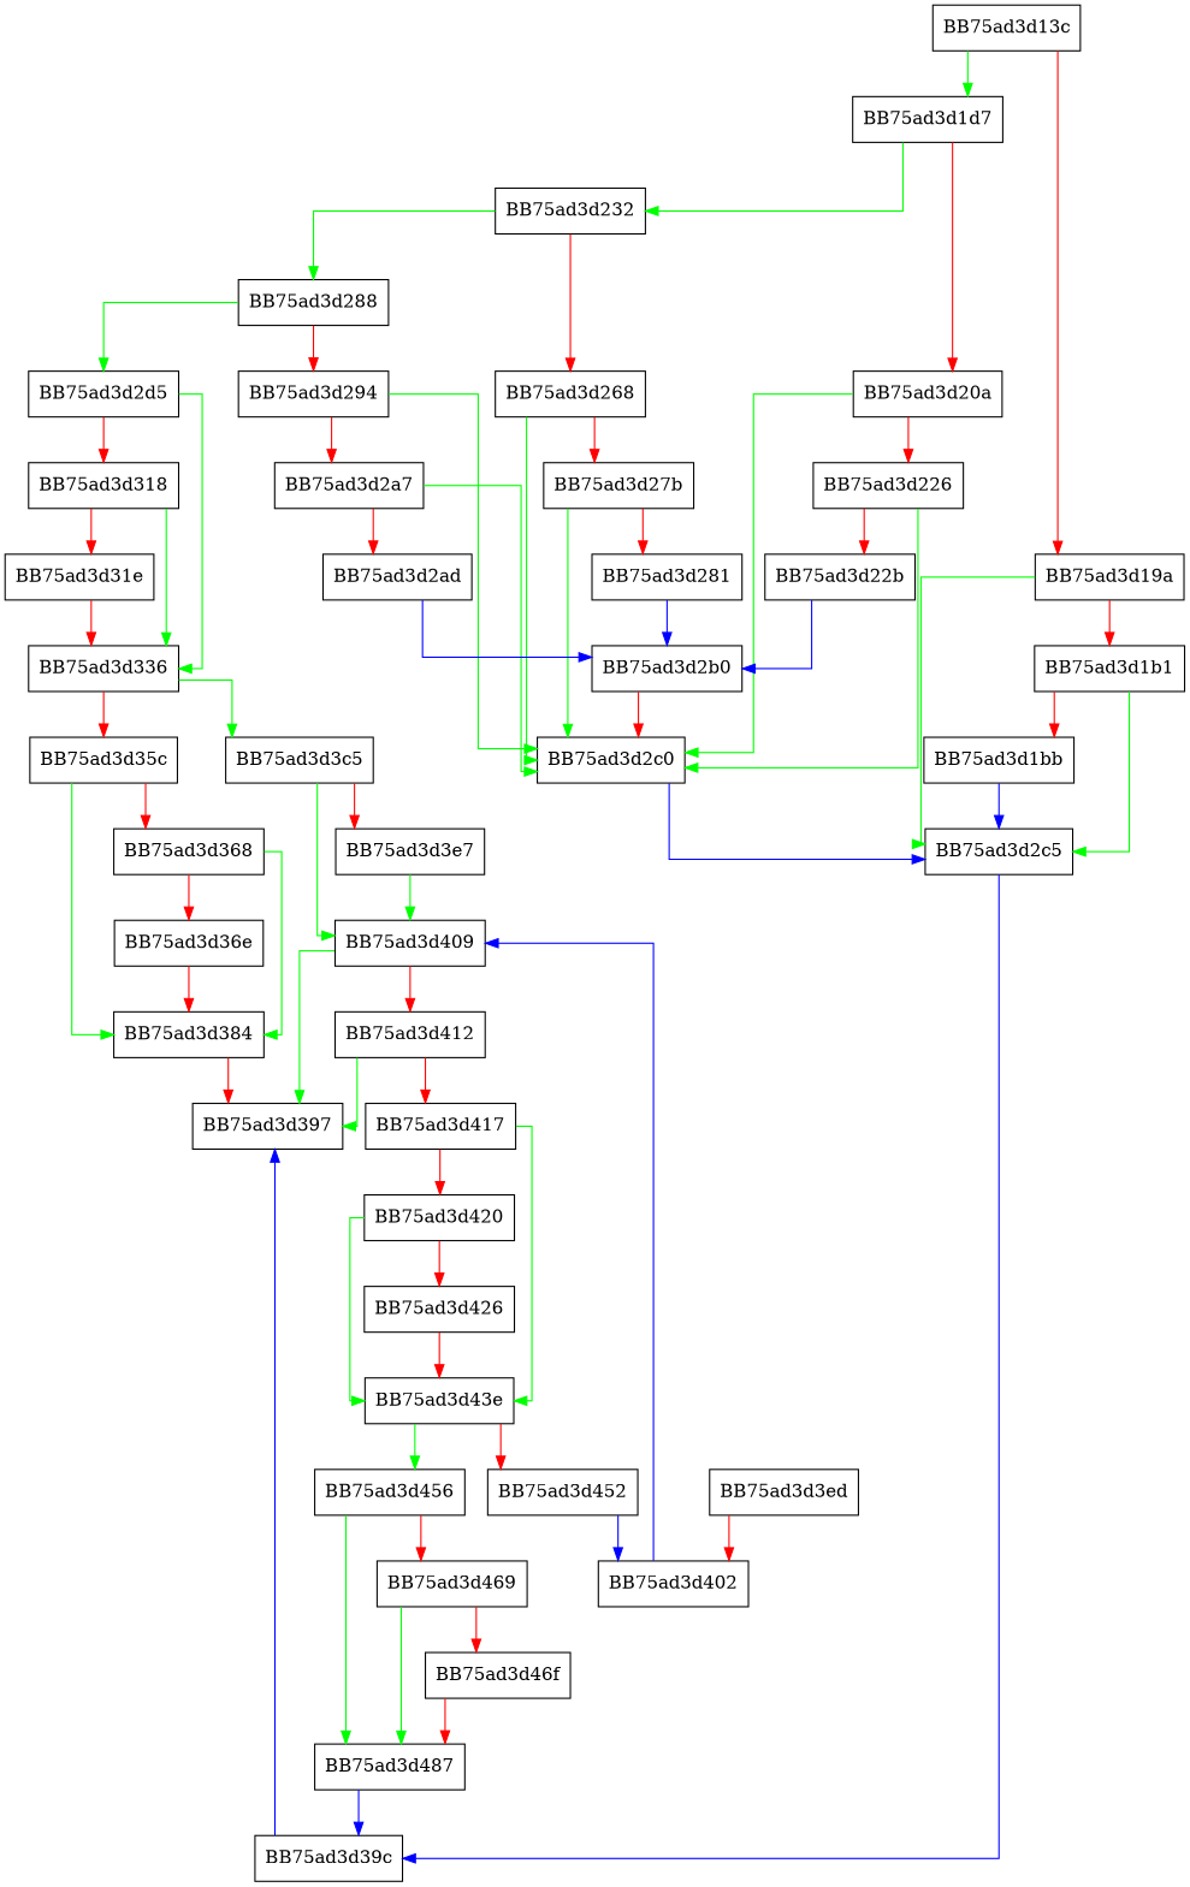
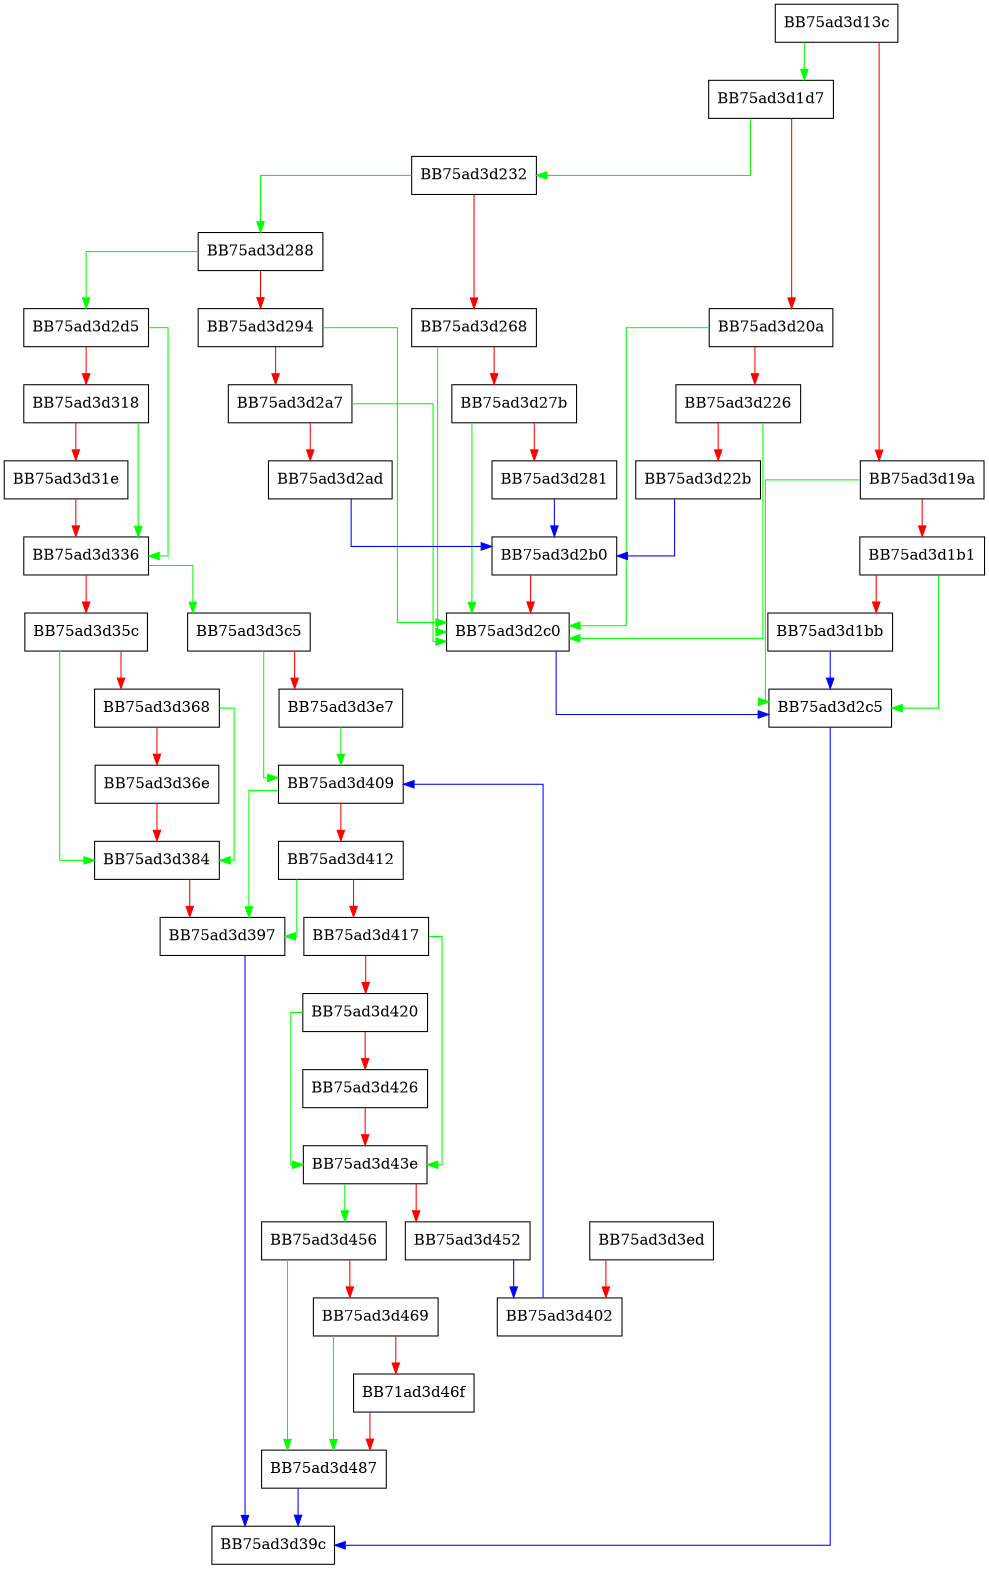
  digraph {
    splines=ortho
    node [shape=box]
    edge [color=red]
    BB75ad3d13c
    BB75ad3d1d7
    BB75ad3d19a
    BB75ad3d232
    BB75ad3d20a
    BB75ad3d2c5
    BB75ad3d1b1
    BB75ad3d288
    BB75ad3d268
    BB75ad3d2c0
    n11 [label=BB75ad3d226]
    BB75ad3d39c
    BB75ad3d1bb
    BB75ad3d2d5
    BB75ad3d294
    BB75ad3d27b
    BB75ad3d22b
    BB75ad3d2b0
    BB75ad3d336
    BB75ad3d318
    BB75ad3d2a7
    BB75ad3d281
    BB75ad3d3c5
    BB75ad3d35c
    BB75ad3d31e
    BB75ad3d2ad
    BB75ad3d409
    BB75ad3d3e7
    BB75ad3d384
    BB75ad3d368
    BB75ad3d397
    BB75ad3d412
    BB75ad3d36e
    BB75ad3d417
    BB75ad3d3ed
    BB75ad3d402
    BB75ad3d43e
    BB75ad3d420
    BB75ad3d456
    BB75ad3d452
    BB75ad3d426
    BB75ad3d487
    BB75ad3d469
-   BB75ad3d46f
+   BB75ad3d46f [label=BB71ad3d46f]
    BB75ad3d13c -> BB75ad3d1d7 [color=green]
    BB75ad3d13c -> BB75ad3d19a
    BB75ad3d1d7 -> BB75ad3d232 [color=green]
    BB75ad3d1d7 -> BB75ad3d20a
    BB75ad3d19a -> BB75ad3d2c5 [color=green]
    BB75ad3d19a -> BB75ad3d1b1
    BB75ad3d232 -> BB75ad3d288 [color=green]
    BB75ad3d232 -> BB75ad3d268
    BB75ad3d20a -> BB75ad3d2c0 [color=green]
    BB75ad3d20a -> n11
    BB75ad3d2c5 -> BB75ad3d39c [color=blue]
    BB75ad3d1b1 -> BB75ad3d2c5 [color=green]
    BB75ad3d1b1 -> BB75ad3d1bb
    BB75ad3d288 -> BB75ad3d2d5 [color=green]
    BB75ad3d288 -> BB75ad3d294
    BB75ad3d268 -> BB75ad3d2c0 [color=green]
    BB75ad3d268 -> BB75ad3d27b
    BB75ad3d2c0 -> BB75ad3d2c5 [color=blue]
    n11 -> BB75ad3d2c0 [color=green]
    n11 -> BB75ad3d22b
    BB75ad3d1bb -> BB75ad3d2c5 [color=blue]
    BB75ad3d2d5 -> BB75ad3d336 [color=green]
    BB75ad3d2d5 -> BB75ad3d318
    BB75ad3d294 -> BB75ad3d2c0 [color=green]
    BB75ad3d294 -> BB75ad3d2a7
    BB75ad3d27b -> BB75ad3d2c0 [color=green]
    BB75ad3d27b -> BB75ad3d281
    BB75ad3d22b -> BB75ad3d2b0 [color=blue]
    BB75ad3d2b0 -> BB75ad3d2c0
    BB75ad3d336 -> BB75ad3d3c5 [color=green]
    BB75ad3d336 -> BB75ad3d35c
    BB75ad3d318 -> BB75ad3d336 [color=green]
    BB75ad3d318 -> BB75ad3d31e
    BB75ad3d2a7 -> BB75ad3d2c0 [color=green]
    BB75ad3d2a7 -> BB75ad3d2ad
    BB75ad3d281 -> BB75ad3d2b0 [color=blue]
    BB75ad3d3c5 -> BB75ad3d409 [color=green]
    BB75ad3d3c5 -> BB75ad3d3e7
    BB75ad3d35c -> BB75ad3d384 [color=green]
    BB75ad3d35c -> BB75ad3d368
    BB75ad3d31e -> BB75ad3d336
    BB75ad3d2ad -> BB75ad3d2b0 [color=blue]
    BB75ad3d409 -> BB75ad3d397 [color=green]
    BB75ad3d409 -> BB75ad3d412
    BB75ad3d3e7 -> BB75ad3d409 [color=green]
    BB75ad3d384 -> BB75ad3d397
    BB75ad3d368 -> BB75ad3d384 [color=green]
    BB75ad3d368 -> BB75ad3d36e
-   BB75ad3d39c -> BB75ad3d397 [color=blue]
+   BB75ad3d397 -> BB75ad3d39c [color=blue]
    BB75ad3d412 -> BB75ad3d397 [color=green]
    BB75ad3d412 -> BB75ad3d417
    BB75ad3d36e -> BB75ad3d384
    BB75ad3d417 -> BB75ad3d43e [color=green]
    BB75ad3d417 -> BB75ad3d420
    BB75ad3d3ed -> BB75ad3d402
    BB75ad3d402 -> BB75ad3d409 [color=blue]
    BB75ad3d43e -> BB75ad3d456 [color=green]
    BB75ad3d43e -> BB75ad3d452
    BB75ad3d420 -> BB75ad3d43e [color=green]
    BB75ad3d420 -> BB75ad3d426
    BB75ad3d456 -> BB75ad3d487 [color=green]
    BB75ad3d456 -> BB75ad3d469
    BB75ad3d452 -> BB75ad3d402 [color=blue]
    BB75ad3d426 -> BB75ad3d43e
    BB75ad3d487 -> BB75ad3d39c [color=blue]
    BB75ad3d469 -> BB75ad3d487 [color=green]
    BB75ad3d469 -> BB75ad3d46f
    BB75ad3d46f -> BB75ad3d487
  }
